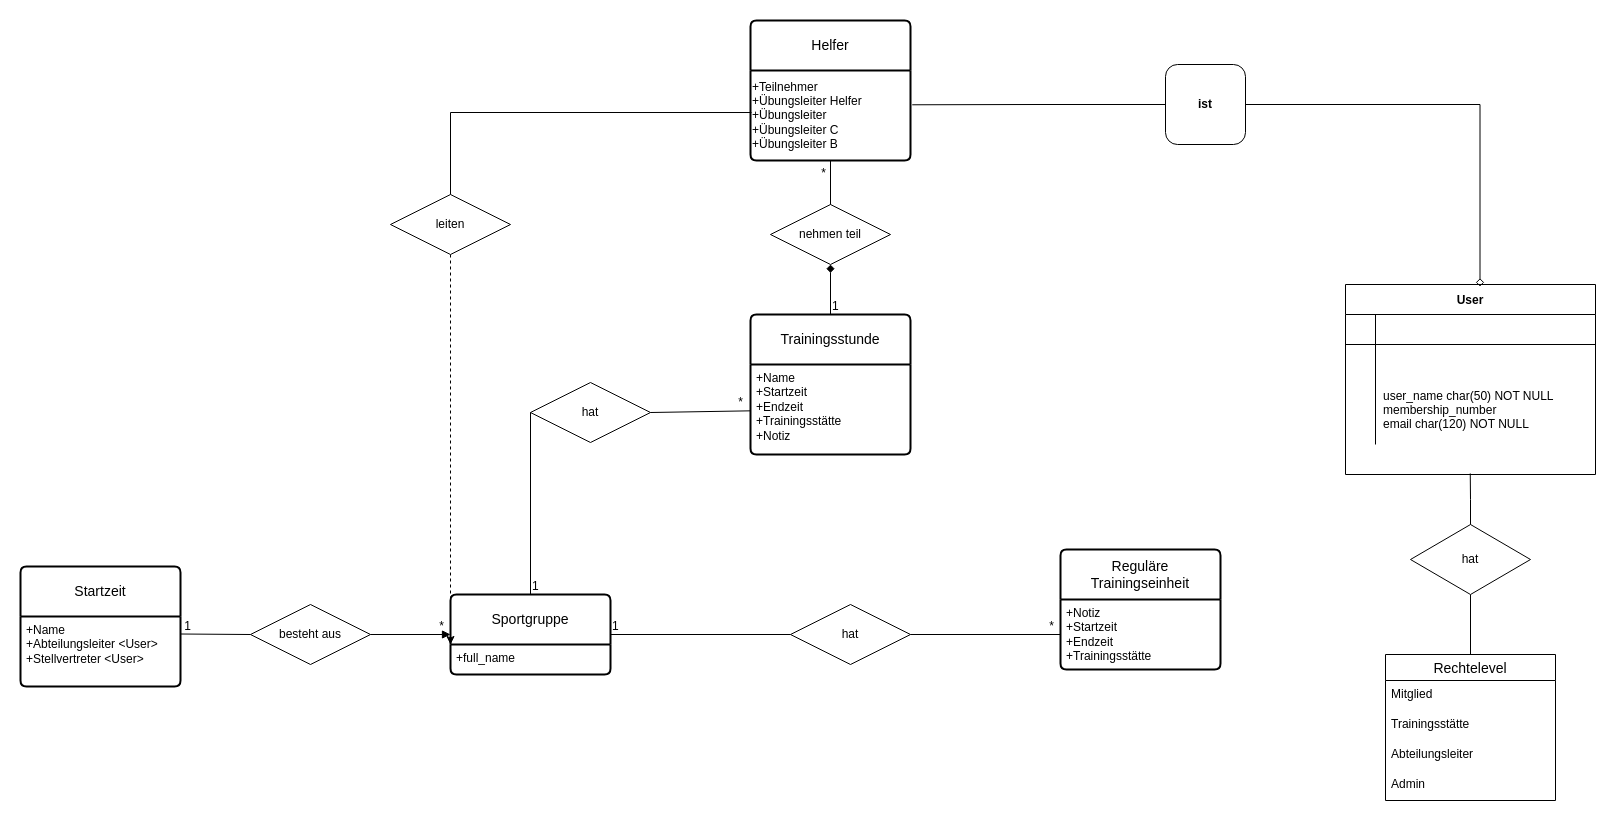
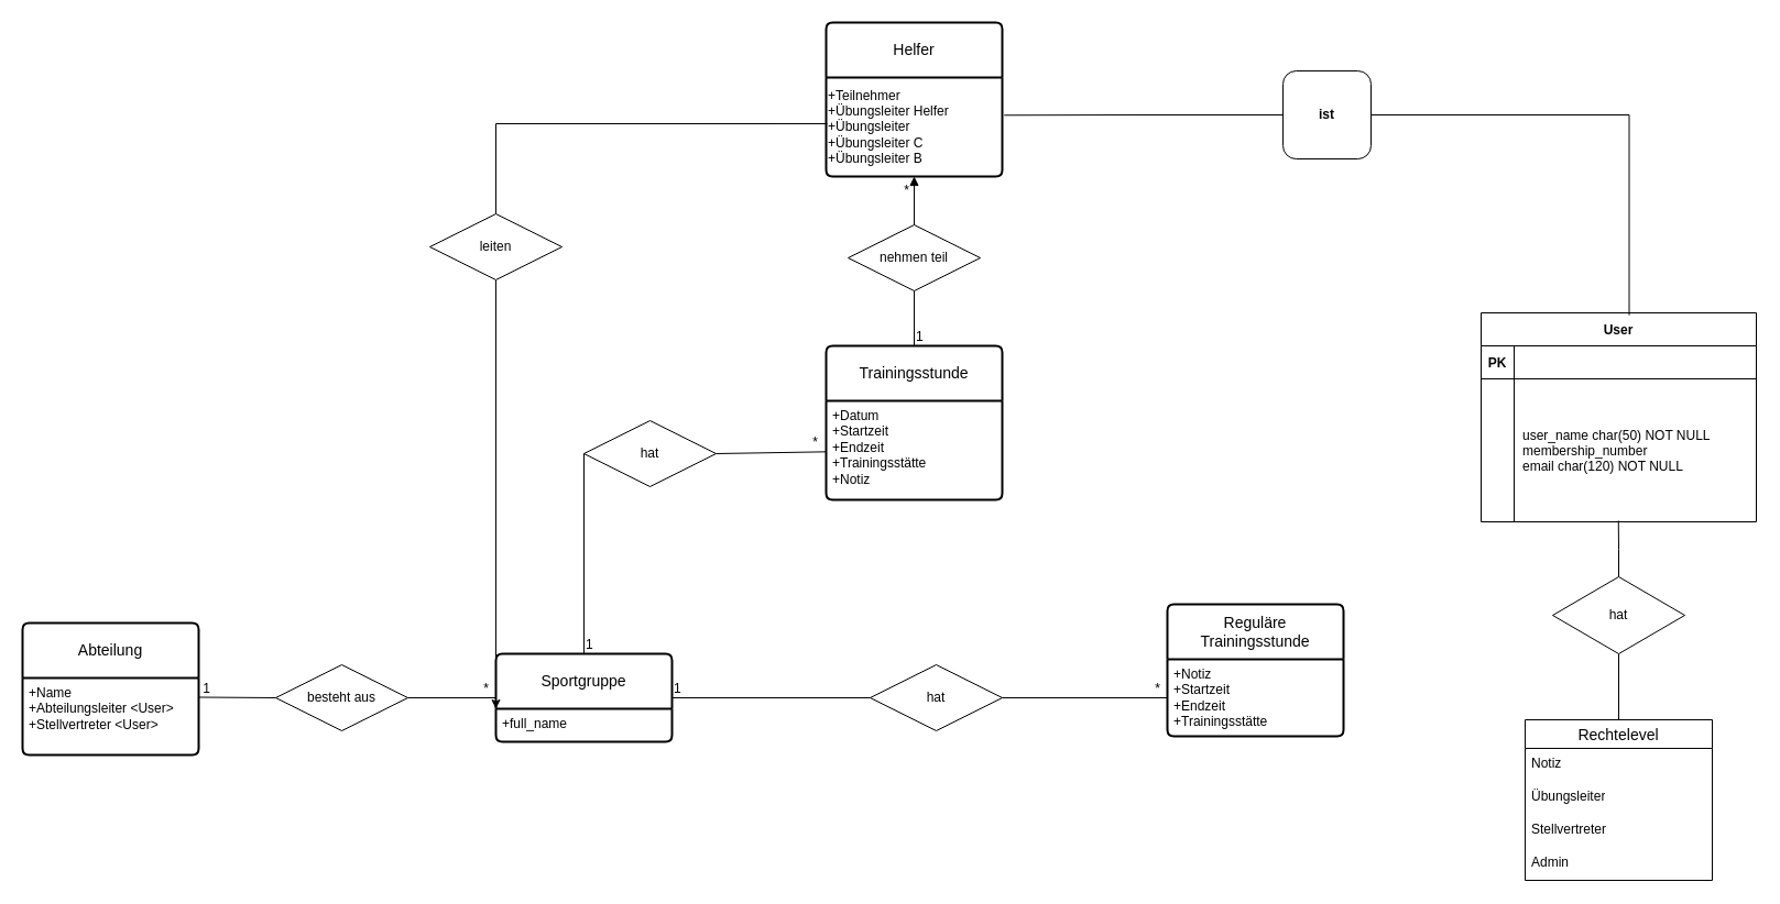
  <mxCell id="0" />
  <mxCell id="1" parent="0" />
  <mxCell id="2" value="User" style="shape=table;startSize=30;container=1;collapsible=1;childLayout=tableLayout;fixedRows=1;rowLines=0;fontStyle=1;align=center;resizeLast=1;" parent="1" vertex="1"><mxGeometry x="1345" y="284" width="250" height="190" as="geometry" /></mxCell>
  <mxCell id="3" value="" style="shape=partialRectangle;collapsible=0;dropTarget=0;pointerEvents=0;fillColor=none;points=[[0,0.5],[1,0.5]];portConstraint=eastwest;top=0;left=0;right=0;bottom=1;" parent="2" vertex="1"><mxGeometry y="30" width="250" height="30" as="geometry" /></mxCell>
+ <mxCell id="4" value="PK" style="shape=partialRectangle;overflow=hidden;connectable=0;fillColor=none;top=0;left=0;bottom=0;right=0;fontStyle=1;" parent="3" vertex="1"><mxGeometry width="30" height="30" as="geometry"><mxRectangle width="30" height="30" as="alternateBounds" /></mxGeometry></mxCell>
  <mxCell id="5" value="" style="shape=partialRectangle;collapsible=0;dropTarget=0;pointerEvents=0;fillColor=none;points=[[0,0.5],[1,0.5]];portConstraint=eastwest;top=0;left=0;right=0;bottom=0;" parent="2" vertex="1"><mxGeometry y="60" width="250" height="130" as="geometry" /></mxCell>
  <mxCell id="6" value="" style="shape=partialRectangle;overflow=hidden;connectable=0;fillColor=none;top=0;left=0;bottom=0;right=0;" parent="5" vertex="1"><mxGeometry width="30" height="130" as="geometry"><mxRectangle width="30" height="130" as="alternateBounds" /></mxGeometry></mxCell>
  <mxCell id="7" value="user_name char(50) NOT NULL&#10;membership_number&#10;email char(120) NOT NULL" style="shape=partialRectangle;overflow=hidden;connectable=0;fillColor=none;top=0;left=0;bottom=0;right=0;align=left;spacingLeft=6;" parent="5" vertex="1"><mxGeometry x="30" width="220" height="130" as="geometry"><mxRectangle width="220" height="130" as="alternateBounds" /></mxGeometry></mxCell>
  <mxCell id="8" value="Rechtelevel" style="swimlane;fontStyle=0;childLayout=stackLayout;horizontal=1;startSize=26;horizontalStack=0;resizeParent=1;resizeParentMax=0;resizeLast=0;collapsible=1;marginBottom=0;align=center;fontSize=14;" parent="1" vertex="1"><mxGeometry x="1385" y="654" width="170" height="146" as="geometry" /></mxCell>
- <mxCell id="9" value="Mitglied" style="text;strokeColor=none;fillColor=none;spacingLeft=4;spacingRight=4;overflow=hidden;rotatable=0;points=[[0,0.5],[1,0.5]];portConstraint=eastwest;fontSize=12;whiteSpace=wrap;html=1;" parent="8" vertex="1"><mxGeometry y="26" width="170" height="30" as="geometry" /></mxCell>
- <mxCell id="10" value="Trainingsstätte" style="text;strokeColor=none;fillColor=none;spacingLeft=4;spacingRight=4;overflow=hidden;rotatable=0;points=[[0,0.5],[1,0.5]];portConstraint=eastwest;fontSize=12;whiteSpace=wrap;html=1;" parent="8" vertex="1"><mxGeometry y="56" width="170" height="30" as="geometry" /></mxCell>
- <mxCell id="11" value="Abteilungsleiter" style="text;strokeColor=none;fillColor=none;spacingLeft=4;spacingRight=4;overflow=hidden;rotatable=0;points=[[0,0.5],[1,0.5]];portConstraint=eastwest;fontSize=12;whiteSpace=wrap;html=1;" parent="8" vertex="1"><mxGeometry y="86" width="170" height="30" as="geometry" /></mxCell>
+ <mxCell id="9" value="Notiz" style="text;strokeColor=none;fillColor=none;spacingLeft=4;spacingRight=4;overflow=hidden;rotatable=0;points=[[0,0.5],[1,0.5]];portConstraint=eastwest;fontSize=12;whiteSpace=wrap;html=1;" parent="8" vertex="1"><mxGeometry y="26" width="170" height="30" as="geometry" /></mxCell>
+ <mxCell id="10" value="Übungsleiter" style="text;strokeColor=none;fillColor=none;spacingLeft=4;spacingRight=4;overflow=hidden;rotatable=0;points=[[0,0.5],[1,0.5]];portConstraint=eastwest;fontSize=12;whiteSpace=wrap;html=1;" parent="8" vertex="1"><mxGeometry y="56" width="170" height="30" as="geometry" /></mxCell>
+ <mxCell id="11" value="Stellvertreter" style="text;strokeColor=none;fillColor=none;spacingLeft=4;spacingRight=4;overflow=hidden;rotatable=0;points=[[0,0.5],[1,0.5]];portConstraint=eastwest;fontSize=12;whiteSpace=wrap;html=1;" parent="8" vertex="1"><mxGeometry y="86" width="170" height="30" as="geometry" /></mxCell>
  <mxCell id="12" value="Admin" style="text;strokeColor=none;fillColor=none;spacingLeft=4;spacingRight=4;overflow=hidden;rotatable=0;points=[[0,0.5],[1,0.5]];portConstraint=eastwest;fontSize=12;whiteSpace=wrap;html=1;" parent="8" vertex="1"><mxGeometry y="116" width="170" height="30" as="geometry" /></mxCell>
  <mxCell id="13" style="edgeStyle=orthogonalEdgeStyle;rounded=0;orthogonalLoop=1;jettySize=auto;html=1;exitX=0;exitY=0.5;exitDx=0;exitDy=0;endArrow=none;endFill=0;entryX=1.011;entryY=0.381;entryDx=0;entryDy=0;entryPerimeter=0;" parent="1" source="14" target="37" edge="1"><mxGeometry relative="1" as="geometry"><mxPoint x="910" y="109.016" as="targetPoint" /></mxGeometry></mxCell>
  <mxCell id="14" value="ist" style="whiteSpace=wrap;html=1;startSize=30;fontStyle=1;rounded=1;" parent="1" vertex="1"><mxGeometry x="1165" y="64" width="80" height="80" as="geometry" /></mxCell>
  <mxCell id="15" value="Sportgruppe" style="swimlane;childLayout=stackLayout;horizontal=1;startSize=50;horizontalStack=0;rounded=1;fontSize=14;fontStyle=0;strokeWidth=2;resizeParent=0;resizeLast=1;shadow=0;dashed=0;align=center;arcSize=4;whiteSpace=wrap;html=1;" parent="1" vertex="1"><mxGeometry x="450" y="594" width="160" height="80" as="geometry" /></mxCell>
  <mxCell id="16" value="+full_name" style="align=left;strokeColor=none;fillColor=none;spacingLeft=4;fontSize=12;verticalAlign=top;resizable=0;rotatable=0;part=1;html=1;" parent="15" vertex="1"><mxGeometry y="50" width="160" height="30" as="geometry" /></mxCell>
- <mxCell id="17" value="Reguläre Trainingseinheit" style="swimlane;childLayout=stackLayout;horizontal=1;startSize=50;horizontalStack=0;rounded=1;fontSize=14;fontStyle=0;strokeWidth=2;resizeParent=0;resizeLast=1;shadow=0;dashed=0;align=center;arcSize=4;whiteSpace=wrap;html=1;" parent="1" vertex="1"><mxGeometry x="1060" y="549" width="160" height="120" as="geometry" /></mxCell>
+ <mxCell id="17" value="Reguläre Trainingsstunde" style="swimlane;childLayout=stackLayout;horizontal=1;startSize=50;horizontalStack=0;rounded=1;fontSize=14;fontStyle=0;strokeWidth=2;resizeParent=0;resizeLast=1;shadow=0;dashed=0;align=center;arcSize=4;whiteSpace=wrap;html=1;" parent="1" vertex="1"><mxGeometry x="1060" y="549" width="160" height="120" as="geometry" /></mxCell>
  <mxCell id="18" value="+Notiz&lt;br&gt;+Startzeit&lt;br&gt;+Endzeit&lt;br&gt;+Trainingsstätte" style="align=left;strokeColor=none;fillColor=none;spacingLeft=4;fontSize=12;verticalAlign=top;resizable=0;rotatable=0;part=1;html=1;" parent="17" vertex="1"><mxGeometry y="50" width="160" height="70" as="geometry" /></mxCell>
  <mxCell id="19" value="Trainingsstunde" style="swimlane;childLayout=stackLayout;horizontal=1;startSize=50;horizontalStack=0;rounded=1;fontSize=14;fontStyle=0;strokeWidth=2;resizeParent=0;resizeLast=1;shadow=0;dashed=0;align=center;arcSize=4;whiteSpace=wrap;html=1;" parent="1" vertex="1"><mxGeometry x="750" y="314" width="160" height="140" as="geometry" /></mxCell>
- <mxCell id="20" value="+Name&lt;br&gt;+Startzeit&lt;br&gt;+Endzeit&lt;br&gt;+Trainingsstätte&lt;br&gt;+Notiz" style="align=left;strokeColor=none;fillColor=none;spacingLeft=4;fontSize=12;verticalAlign=top;resizable=0;rotatable=0;part=1;html=1;" parent="19" vertex="1"><mxGeometry y="50" width="160" height="90" as="geometry" /></mxCell>
+ <mxCell id="20" value="+Datum&lt;br&gt;+Startzeit&lt;br&gt;+Endzeit&lt;br&gt;+Trainingsstätte&lt;br&gt;+Notiz" style="align=left;strokeColor=none;fillColor=none;spacingLeft=4;fontSize=12;verticalAlign=top;resizable=0;rotatable=0;part=1;html=1;" parent="19" vertex="1"><mxGeometry y="50" width="160" height="90" as="geometry" /></mxCell>
  <mxCell id="21" value="hat" style="shape=rhombus;perimeter=rhombusPerimeter;whiteSpace=wrap;html=1;align=center;" parent="1" vertex="1"><mxGeometry x="790" y="604" width="120" height="60" as="geometry" /></mxCell>
  <mxCell id="22" value="" style="endArrow=none;html=1;rounded=0;exitX=1;exitY=0.5;exitDx=0;exitDy=0;" parent="1" source="21" target="18" edge="1"><mxGeometry relative="1" as="geometry"><mxPoint x="900" y="611.96" as="sourcePoint" /><mxPoint x="1046.16" y="616.05" as="targetPoint" /></mxGeometry></mxCell>
  <mxCell id="23" value="*" style="resizable=0;html=1;whiteSpace=wrap;align=right;verticalAlign=bottom;" parent="22" connectable="0" vertex="1"><mxGeometry x="1" relative="1" as="geometry"><mxPoint x="-5" as="offset" /></mxGeometry></mxCell>
  <mxCell id="24" value="" style="endArrow=none;html=1;rounded=0;exitX=1;exitY=0.5;exitDx=0;exitDy=0;entryX=0;entryY=0.5;entryDx=0;entryDy=0;" parent="1" source="15" target="21" edge="1"><mxGeometry relative="1" as="geometry"><mxPoint x="710" y="524" as="sourcePoint" /><mxPoint x="870" y="524" as="targetPoint" /></mxGeometry></mxCell>
  <mxCell id="25" value="1" style="resizable=0;html=1;whiteSpace=wrap;align=left;verticalAlign=bottom;" parent="24" connectable="0" vertex="1"><mxGeometry x="-1" relative="1" as="geometry" /></mxCell>
  <mxCell id="26" value="hat" style="shape=rhombus;perimeter=rhombusPerimeter;whiteSpace=wrap;html=1;align=center;" parent="1" vertex="1"><mxGeometry x="530" y="382" width="120" height="60" as="geometry" /></mxCell>
  <mxCell id="27" value="" style="endArrow=none;html=1;rounded=0;exitX=1;exitY=0.5;exitDx=0;exitDy=0;" parent="1" source="26" target="20" edge="1"><mxGeometry relative="1" as="geometry"><mxPoint x="599" y="389.96" as="sourcePoint" /><mxPoint x="508" y="297" as="targetPoint" /></mxGeometry></mxCell>
  <mxCell id="28" value="*" style="resizable=0;html=1;whiteSpace=wrap;align=right;verticalAlign=bottom;" parent="27" connectable="0" vertex="1"><mxGeometry x="1" relative="1" as="geometry"><mxPoint x="-6" as="offset" /></mxGeometry></mxCell>
  <mxCell id="29" value="" style="endArrow=none;html=1;rounded=0;exitX=0.5;exitY=0;exitDx=0;exitDy=0;entryX=0;entryY=0.5;entryDx=0;entryDy=0;" parent="1" source="15" target="26" edge="1"><mxGeometry relative="1" as="geometry"><mxPoint x="285.48" y="463.68" as="sourcePoint" /><mxPoint x="569" y="302" as="targetPoint" /></mxGeometry></mxCell>
  <mxCell id="30" value="1" style="resizable=0;html=1;whiteSpace=wrap;align=left;verticalAlign=bottom;" parent="29" connectable="0" vertex="1"><mxGeometry x="-1" relative="1" as="geometry" /></mxCell>
  <mxCell id="31" value="nehmen teil" style="shape=rhombus;perimeter=rhombusPerimeter;whiteSpace=wrap;html=1;align=center;" parent="1" vertex="1"><mxGeometry x="770" y="204" width="120" height="60" as="geometry" /></mxCell>
- <mxCell id="32" value="" style="endArrow=diamond;html=1;rounded=0;exitX=0.5;exitY=0;exitDx=0;exitDy=0;entryX=0.5;entryY=1;entryDx=0;entryDy=0;" parent="1" source="19" target="31" edge="1"><mxGeometry relative="1" as="geometry"><mxPoint x="1099" y="516" as="sourcePoint" /><mxPoint x="1139" y="224" as="targetPoint" /></mxGeometry></mxCell>
+ <mxCell id="32" value="" style="endArrow=none;html=1;rounded=0;exitX=0.5;exitY=0;exitDx=0;exitDy=0;entryX=0.5;entryY=1;entryDx=0;entryDy=0;" parent="1" source="19" target="31" edge="1"><mxGeometry relative="1" as="geometry"><mxPoint x="1099" y="516" as="sourcePoint" /><mxPoint x="1139" y="224" as="targetPoint" /></mxGeometry></mxCell>
  <mxCell id="33" value="1" style="resizable=0;html=1;whiteSpace=wrap;align=left;verticalAlign=bottom;" parent="32" connectable="0" vertex="1"><mxGeometry x="-1" relative="1" as="geometry" /></mxCell>
- <mxCell id="34" value="" style="endArrow=none;html=1;rounded=0;exitX=0.5;exitY=0;exitDx=0;exitDy=0;entryX=0.5;entryY=1;entryDx=0;entryDy=0;" parent="1" source="31" target="36" edge="1"><mxGeometry relative="1" as="geometry"><mxPoint x="1160" y="366" as="sourcePoint" /><mxPoint x="830" y="154" as="targetPoint" /></mxGeometry></mxCell>
+ <mxCell id="34" value="" style="endArrow=block;html=1;rounded=0;exitX=0.5;exitY=0;exitDx=0;exitDy=0;entryX=0.5;entryY=1;entryDx=0;entryDy=0;" parent="1" source="31" target="36" edge="1"><mxGeometry relative="1" as="geometry"><mxPoint x="1160" y="366" as="sourcePoint" /><mxPoint x="830" y="154" as="targetPoint" /></mxGeometry></mxCell>
  <mxCell id="35" value="*" style="resizable=0;html=1;whiteSpace=wrap;align=right;verticalAlign=bottom;" parent="34" connectable="0" vertex="1"><mxGeometry x="1" relative="1" as="geometry"><mxPoint x="-3" y="21" as="offset" /></mxGeometry></mxCell>
  <mxCell id="36" value="Helfer" style="swimlane;childLayout=stackLayout;horizontal=1;startSize=50;horizontalStack=0;rounded=1;fontSize=14;fontStyle=0;strokeWidth=2;resizeParent=0;resizeLast=1;shadow=0;dashed=0;align=center;arcSize=4;whiteSpace=wrap;html=1;" parent="1" vertex="1"><mxGeometry x="750" y="20" width="160" height="140" as="geometry" /></mxCell>
  <mxCell id="37" value="+Teilnehmer&lt;br style=&quot;border-color: var(--border-color);&quot;&gt;&lt;span style=&quot;&quot;&gt;+Übungsleiter Helfer&lt;/span&gt;&lt;br style=&quot;border-color: var(--border-color);&quot;&gt;&lt;span style=&quot;&quot;&gt;+Übungsleiter&amp;nbsp;&lt;/span&gt;&lt;br style=&quot;border-color: var(--border-color);&quot;&gt;&lt;span style=&quot;&quot;&gt;+Übungsleiter C&lt;/span&gt;&lt;br style=&quot;border-color: var(--border-color);&quot;&gt;&lt;div style=&quot;&quot;&gt;&lt;span style=&quot;background-color: initial;&quot;&gt;+Übungsleiter B&lt;/span&gt;&lt;/div&gt;" style="text;html=1;align=left;verticalAlign=middle;resizable=0;points=[];autosize=1;strokeColor=none;fillColor=none;" parent="36" vertex="1"><mxGeometry y="50" width="160" height="90" as="geometry" /></mxCell>
- <mxCell id="38" value="Startzeit" style="swimlane;childLayout=stackLayout;horizontal=1;startSize=50;horizontalStack=0;rounded=1;fontSize=14;fontStyle=0;strokeWidth=2;resizeParent=0;resizeLast=1;shadow=0;dashed=0;align=center;arcSize=4;whiteSpace=wrap;html=1;" parent="1" vertex="1"><mxGeometry x="20" y="566" width="160" height="120" as="geometry" /></mxCell>
+ <mxCell id="38" value="Abteilung" style="swimlane;childLayout=stackLayout;horizontal=1;startSize=50;horizontalStack=0;rounded=1;fontSize=14;fontStyle=0;strokeWidth=2;resizeParent=0;resizeLast=1;shadow=0;dashed=0;align=center;arcSize=4;whiteSpace=wrap;html=1;" parent="1" vertex="1"><mxGeometry x="20" y="566" width="160" height="120" as="geometry" /></mxCell>
  <mxCell id="39" value="+Name&lt;br&gt;+Abteilungsleiter &amp;lt;User&amp;gt;&lt;br&gt;+Stellvertreter &amp;lt;User&amp;gt;" style="align=left;strokeColor=none;fillColor=none;spacingLeft=4;fontSize=12;verticalAlign=top;resizable=0;rotatable=0;part=1;html=1;" parent="38" vertex="1"><mxGeometry y="50" width="160" height="70" as="geometry" /></mxCell>
  <mxCell id="40" value="besteht aus" style="shape=rhombus;perimeter=rhombusPerimeter;whiteSpace=wrap;html=1;align=center;" parent="1" vertex="1"><mxGeometry x="250" y="604" width="120" height="60" as="geometry" /></mxCell>
  <mxCell id="41" value="" style="endArrow=none;html=1;rounded=0;entryX=1;entryY=0.25;entryDx=0;entryDy=0;exitX=0;exitY=0.5;exitDx=0;exitDy=0;" parent="1" source="40" target="39" edge="1"><mxGeometry relative="1" as="geometry"><mxPoint x="300" y="544" as="sourcePoint" /><mxPoint x="210" y="544" as="targetPoint" /></mxGeometry></mxCell>
  <mxCell id="42" value="1" style="resizable=0;html=1;whiteSpace=wrap;align=right;verticalAlign=bottom;" parent="41" connectable="0" vertex="1"><mxGeometry x="1" relative="1" as="geometry"><mxPoint x="12" as="offset" /></mxGeometry></mxCell>
- <mxCell id="43" value="" style="endArrow=block;html=1;rounded=0;entryX=0;entryY=0.5;entryDx=0;entryDy=0;exitX=1;exitY=0.5;exitDx=0;exitDy=0;" parent="1" source="40" target="15" edge="1"><mxGeometry relative="1" as="geometry"><mxPoint x="430" y="614" as="sourcePoint" /><mxPoint x="360" y="614" as="targetPoint" /></mxGeometry></mxCell>
+ <mxCell id="43" value="" style="endArrow=none;html=1;rounded=0;entryX=0;entryY=0.5;entryDx=0;entryDy=0;exitX=1;exitY=0.5;exitDx=0;exitDy=0;" parent="1" source="40" target="15" edge="1"><mxGeometry relative="1" as="geometry"><mxPoint x="430" y="614" as="sourcePoint" /><mxPoint x="360" y="614" as="targetPoint" /></mxGeometry></mxCell>
  <mxCell id="44" value="*" style="resizable=0;html=1;whiteSpace=wrap;align=right;verticalAlign=bottom;" parent="43" connectable="0" vertex="1"><mxGeometry x="1" relative="1" as="geometry"><mxPoint x="-5" as="offset" /></mxGeometry></mxCell>
- <mxCell id="45" style="edgeStyle=orthogonalEdgeStyle;rounded=0;orthogonalLoop=1;jettySize=auto;html=1;exitX=1;exitY=0.5;exitDx=0;exitDy=0;entryX=0.538;entryY=0.011;entryDx=0;entryDy=0;entryPerimeter=0;strokeColor=default;endArrow=diamond;endFill=0;" parent="1" source="14" target="2" edge="1"><mxGeometry relative="1" as="geometry" /></mxCell>
+ <mxCell id="45" style="edgeStyle=orthogonalEdgeStyle;rounded=0;orthogonalLoop=1;jettySize=auto;html=1;exitX=1;exitY=0.5;exitDx=0;exitDy=0;entryX=0.538;entryY=0.011;entryDx=0;entryDy=0;entryPerimeter=0;strokeColor=default;endArrow=none;endFill=0;" parent="1" source="14" target="2" edge="1"><mxGeometry relative="1" as="geometry" /></mxCell>
  <mxCell id="46" style="edgeStyle=orthogonalEdgeStyle;rounded=0;orthogonalLoop=1;jettySize=auto;html=1;exitX=0.5;exitY=1;exitDx=0;exitDy=0;entryX=0.5;entryY=0;entryDx=0;entryDy=0;endArrow=none;endFill=0;" parent="1" source="47" target="8" edge="1"><mxGeometry relative="1" as="geometry" /></mxCell>
  <mxCell id="47" value="hat" style="shape=rhombus;perimeter=rhombusPerimeter;whiteSpace=wrap;html=1;align=center;" parent="1" vertex="1"><mxGeometry x="1410" y="524" width="120" height="70" as="geometry" /></mxCell>
  <mxCell id="48" style="edgeStyle=orthogonalEdgeStyle;rounded=0;orthogonalLoop=1;jettySize=auto;html=1;exitX=0.5;exitY=0;exitDx=0;exitDy=0;entryX=0.499;entryY=0.992;entryDx=0;entryDy=0;entryPerimeter=0;endArrow=none;endFill=0;" parent="1" source="47" target="5" edge="1"><mxGeometry relative="1" as="geometry" /></mxCell>
  <mxCell id="49" style="edgeStyle=orthogonalEdgeStyle;rounded=0;orthogonalLoop=1;jettySize=auto;html=1;exitX=0.5;exitY=0;exitDx=0;exitDy=0;endArrow=none;endFill=0;entryX=0.006;entryY=0.467;entryDx=0;entryDy=0;entryPerimeter=0;" parent="1" source="51" target="37" edge="1"><mxGeometry relative="1" as="geometry" /></mxCell>
- <mxCell id="50" style="edgeStyle=orthogonalEdgeStyle;rounded=0;orthogonalLoop=1;jettySize=auto;html=1;exitX=0.5;exitY=1;exitDx=0;exitDy=0;entryX=0;entryY=0;entryDx=0;entryDy=0;dashed=1;" parent="1" source="51" target="16" edge="1"><mxGeometry relative="1" as="geometry" /></mxCell>
+ <mxCell id="50" style="edgeStyle=orthogonalEdgeStyle;rounded=0;orthogonalLoop=1;jettySize=auto;html=1;exitX=0.5;exitY=1;exitDx=0;exitDy=0;entryX=0;entryY=0;entryDx=0;entryDy=0;" parent="1" source="51" target="16" edge="1"><mxGeometry relative="1" as="geometry" /></mxCell>
  <mxCell id="51" value="leiten" style="shape=rhombus;perimeter=rhombusPerimeter;whiteSpace=wrap;html=1;align=center;" parent="1" vertex="1"><mxGeometry x="390" y="194" width="120" height="60" as="geometry" /></mxCell>
